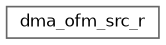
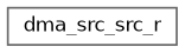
  digraph {
    rankdir=LR
-   n1 [color=grey40 fillcolor=white fontname=Helvetica fontsize=10 height=0.2 label=dma_ofm_src_r shape=box style=filled width=0.4]
+   n1 [color=grey40 fillcolor=white fontname=Helvetica fontsize=10 height=0.2 label=dma_src_src_r shape=box style=filled width=0.4]
  }
